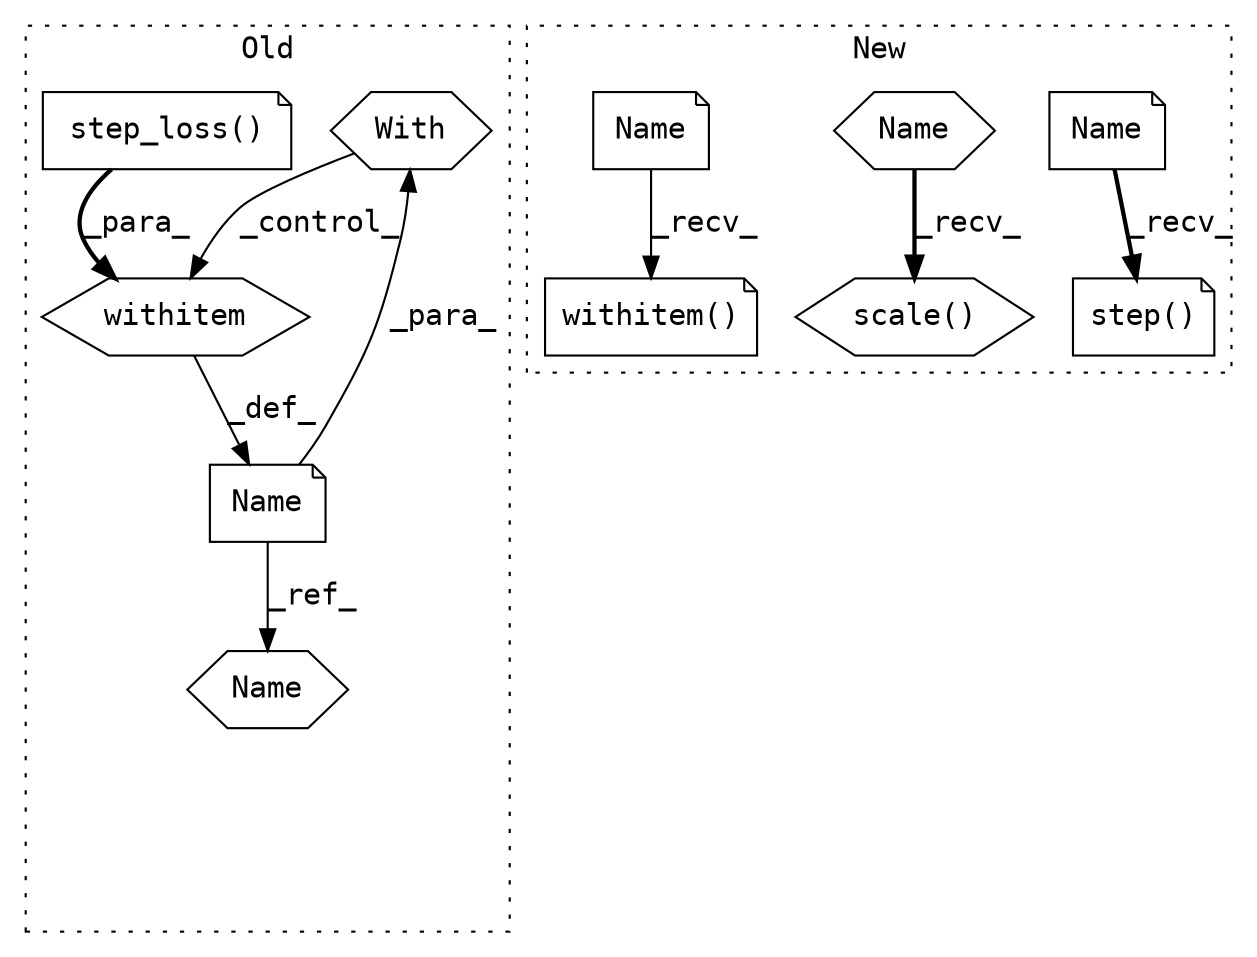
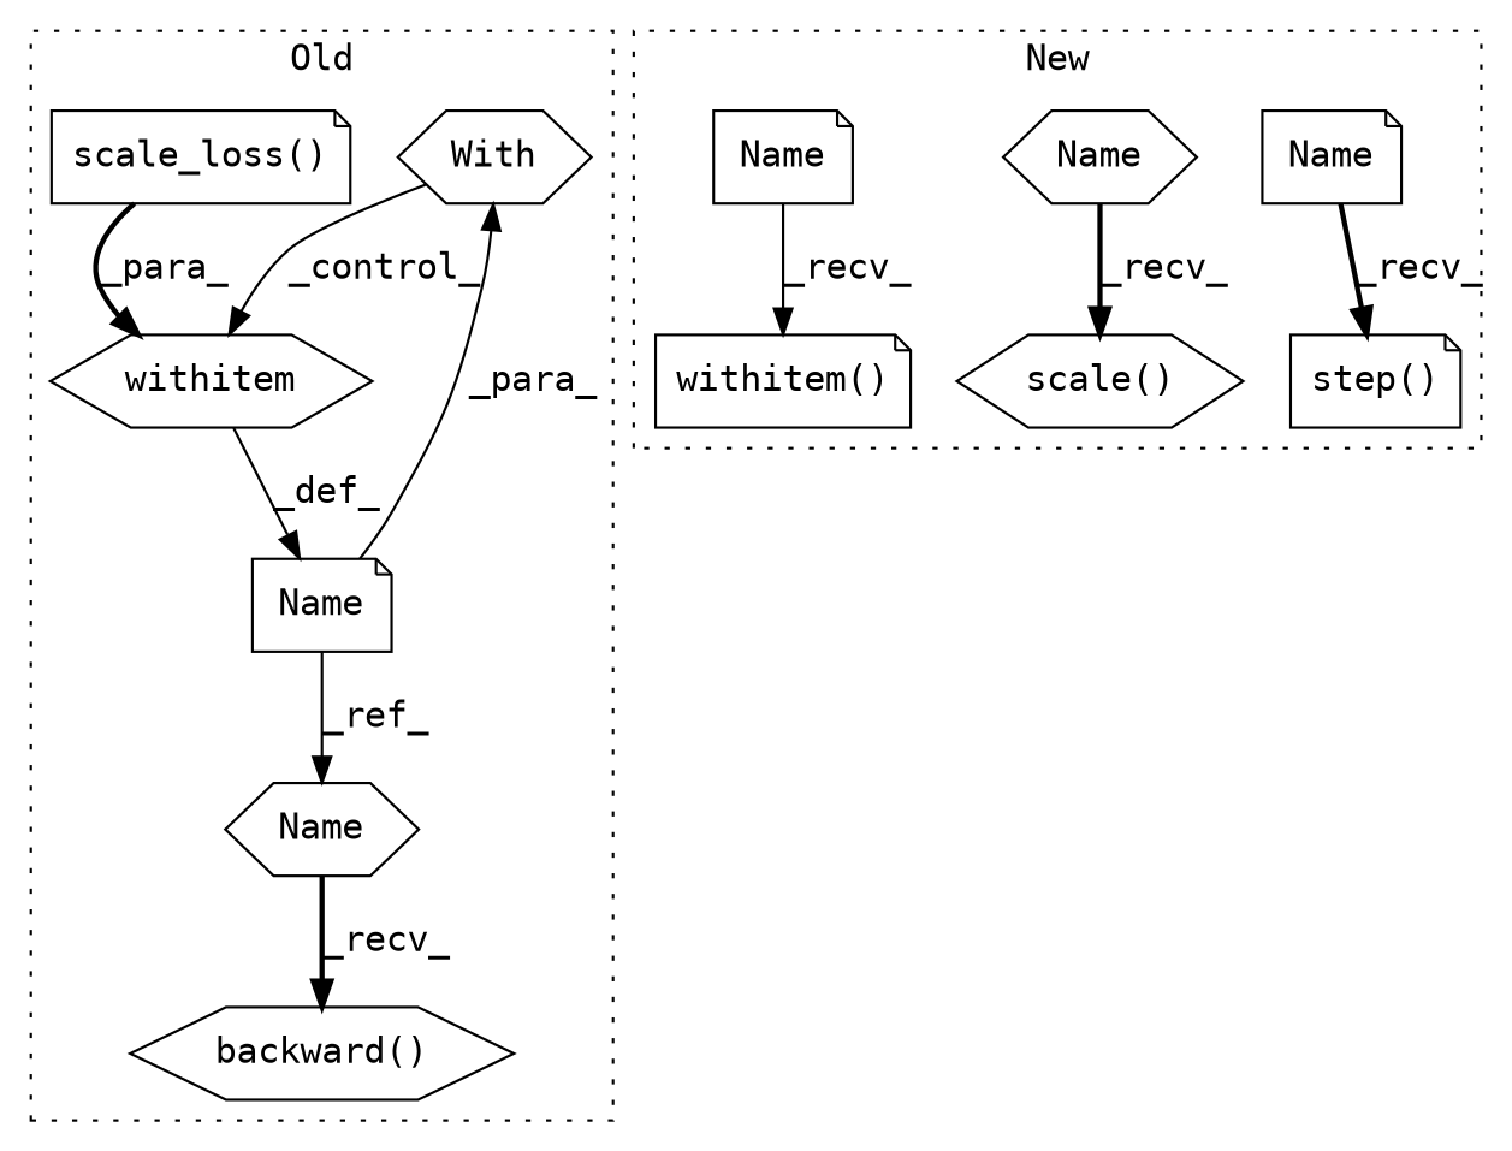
  digraph {
    fontname="DejaVu Sans Mono"
    node [a=87 fontname="DejaVu Sans Mono" l=6 s=11050 shape=hexagon]
    edge [fontname="DejaVu Sans Mono" style=solid]
    n1 [a=39 l="5,65" label=With s="10977,10985"]
    n2 [a=49 l=3 label=withitem s=10982]
    n3 [l=11 label=Name s=11017 shape=note]
-   n5 [a=75 l="15,1" label="step_loss()" s="10982,11012" shape=note]
+   n4 [a=75 l=22 label="backward()"]
+   n5 [a=75 l="15,1" label="scale_loss()" s="10982,11012" shape=note]
    n6 [l=11 label=Name]
    n7 [a=75 l="12,1" label="step()" s="11164,11185" shape=note]
    n8 [a=75 l="13,1" label="scale()" s="11128,11145"]
    n9 [a=75 l=15 label="withitem()" s=11203 shape=note]
    n10 [label=Name s=11164 shape=note]
    n11 [label=Name s=11128]
    n12 [label=Name s=11203 shape=note]
    subgraph cluster_1 {
      label=Old
      style=dotted
      n1
      n2
      n3
+     n4
      n5
      n6
    }
    subgraph cluster_2 {
      label=New
      style=dotted
      n7
      n8
      n9
      n10
      n11
      n12
    }
    n1 -> n2 [label=_control_]
    n2 -> n3 [label=_def_]
    n3 -> n1 [label=_para_]
    n3 -> n6 [label=_ref_]
    n5 -> n2 [label=_para_ style=bold]
+   n6 -> n4 [label=_recv_ style=bold]
    n10 -> n7 [label=_recv_ style=bold]
    n11 -> n8 [label=_recv_ style=bold]
    n12 -> n9 [label=_recv_]
  }
